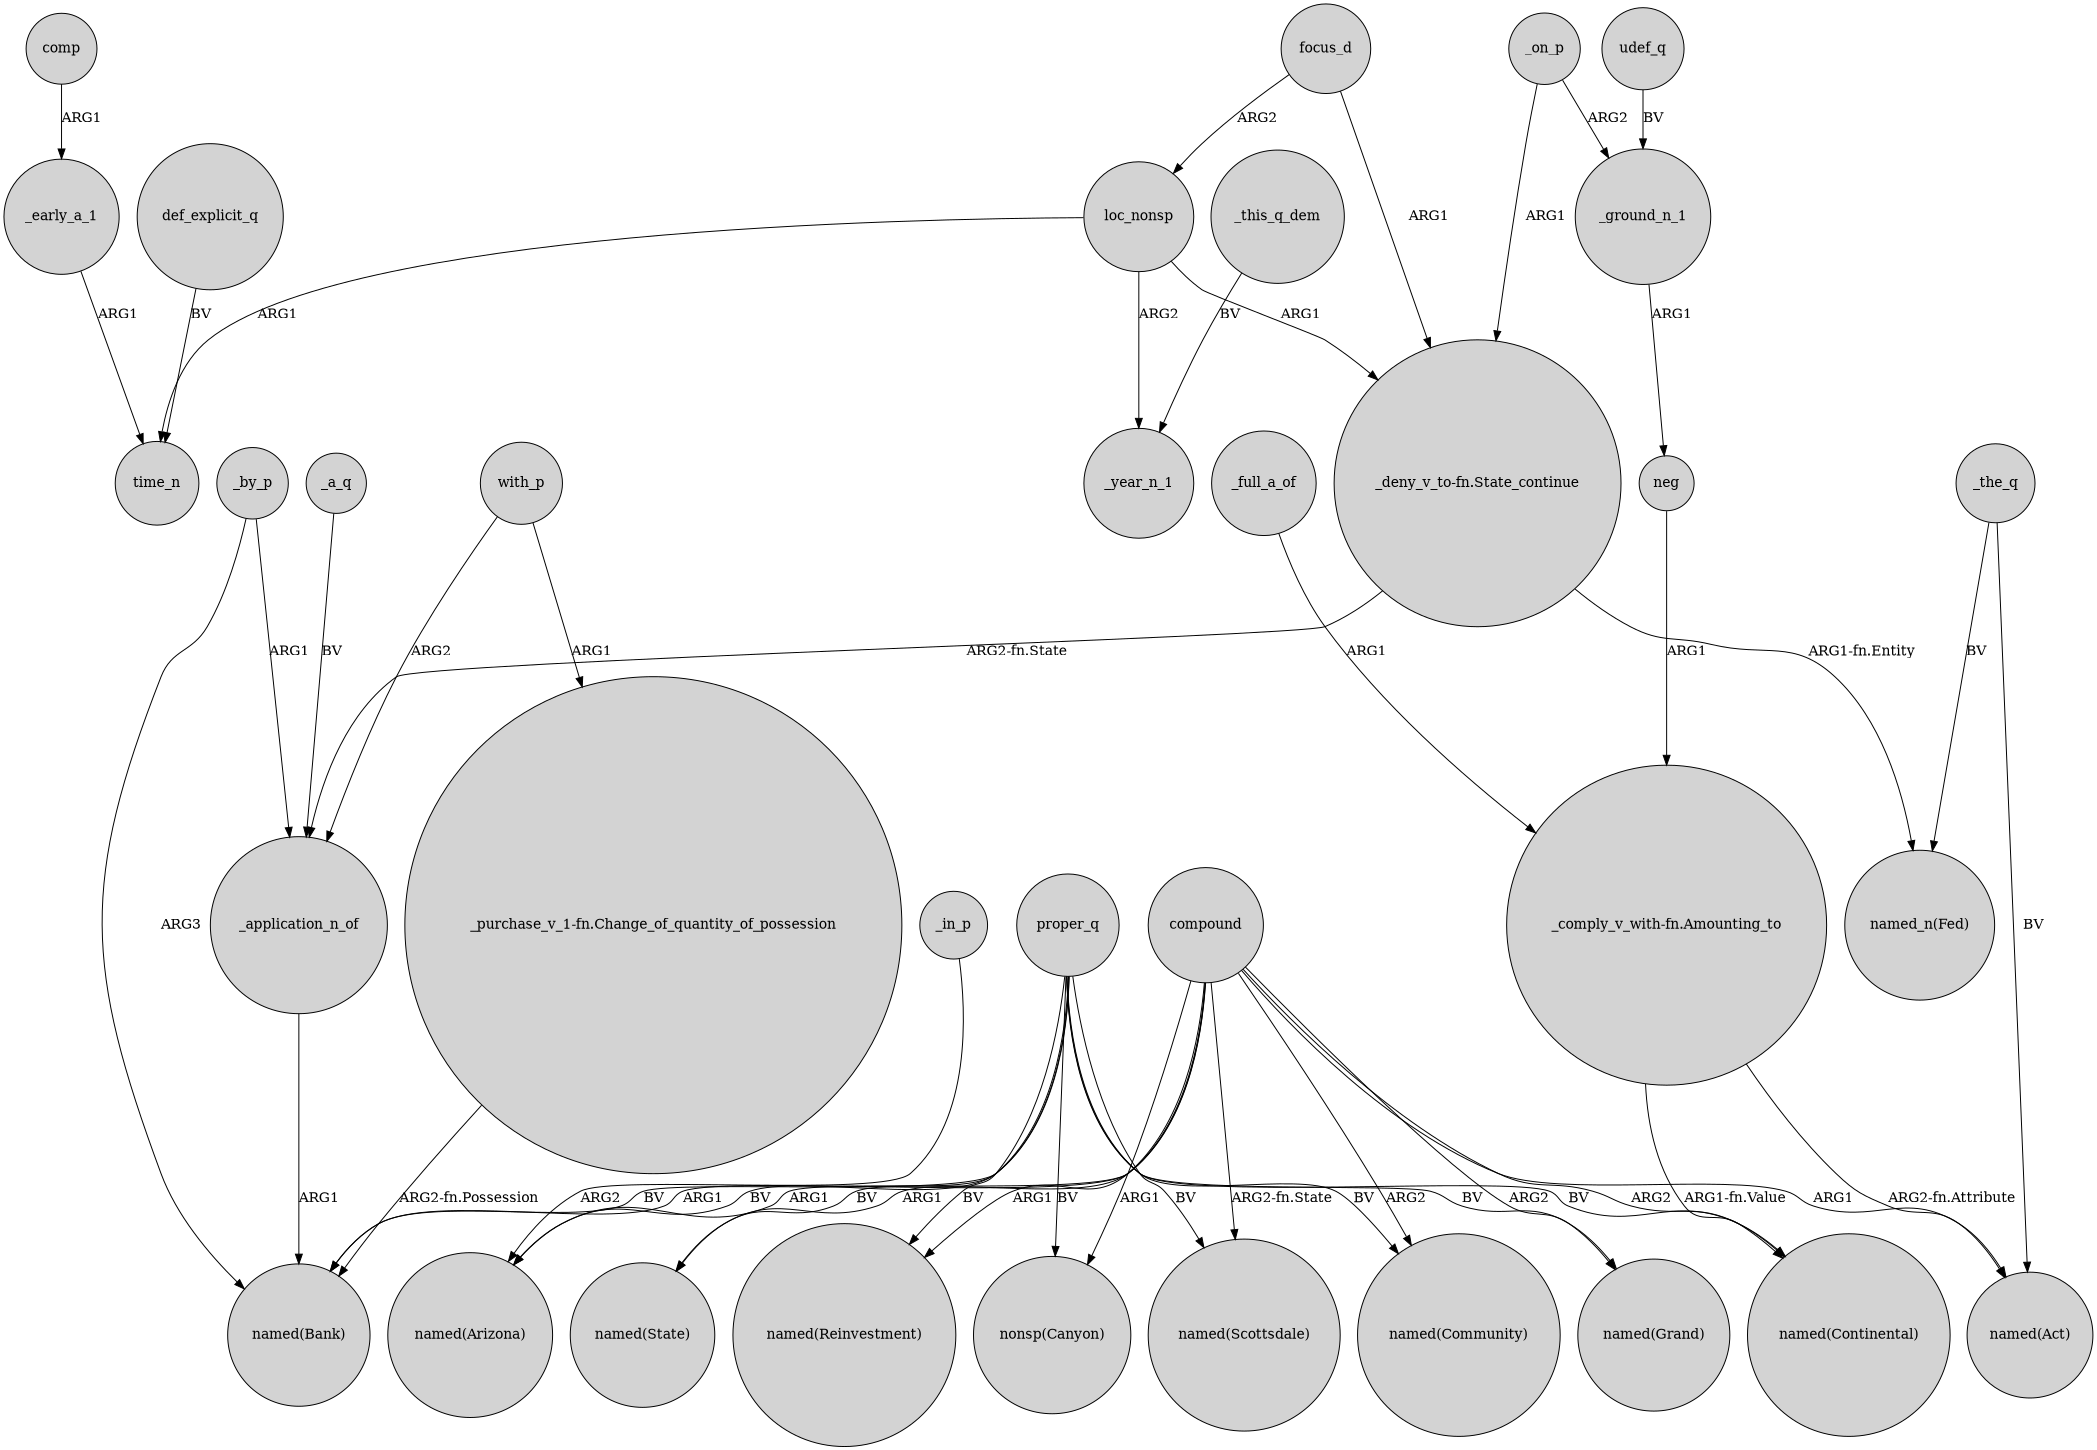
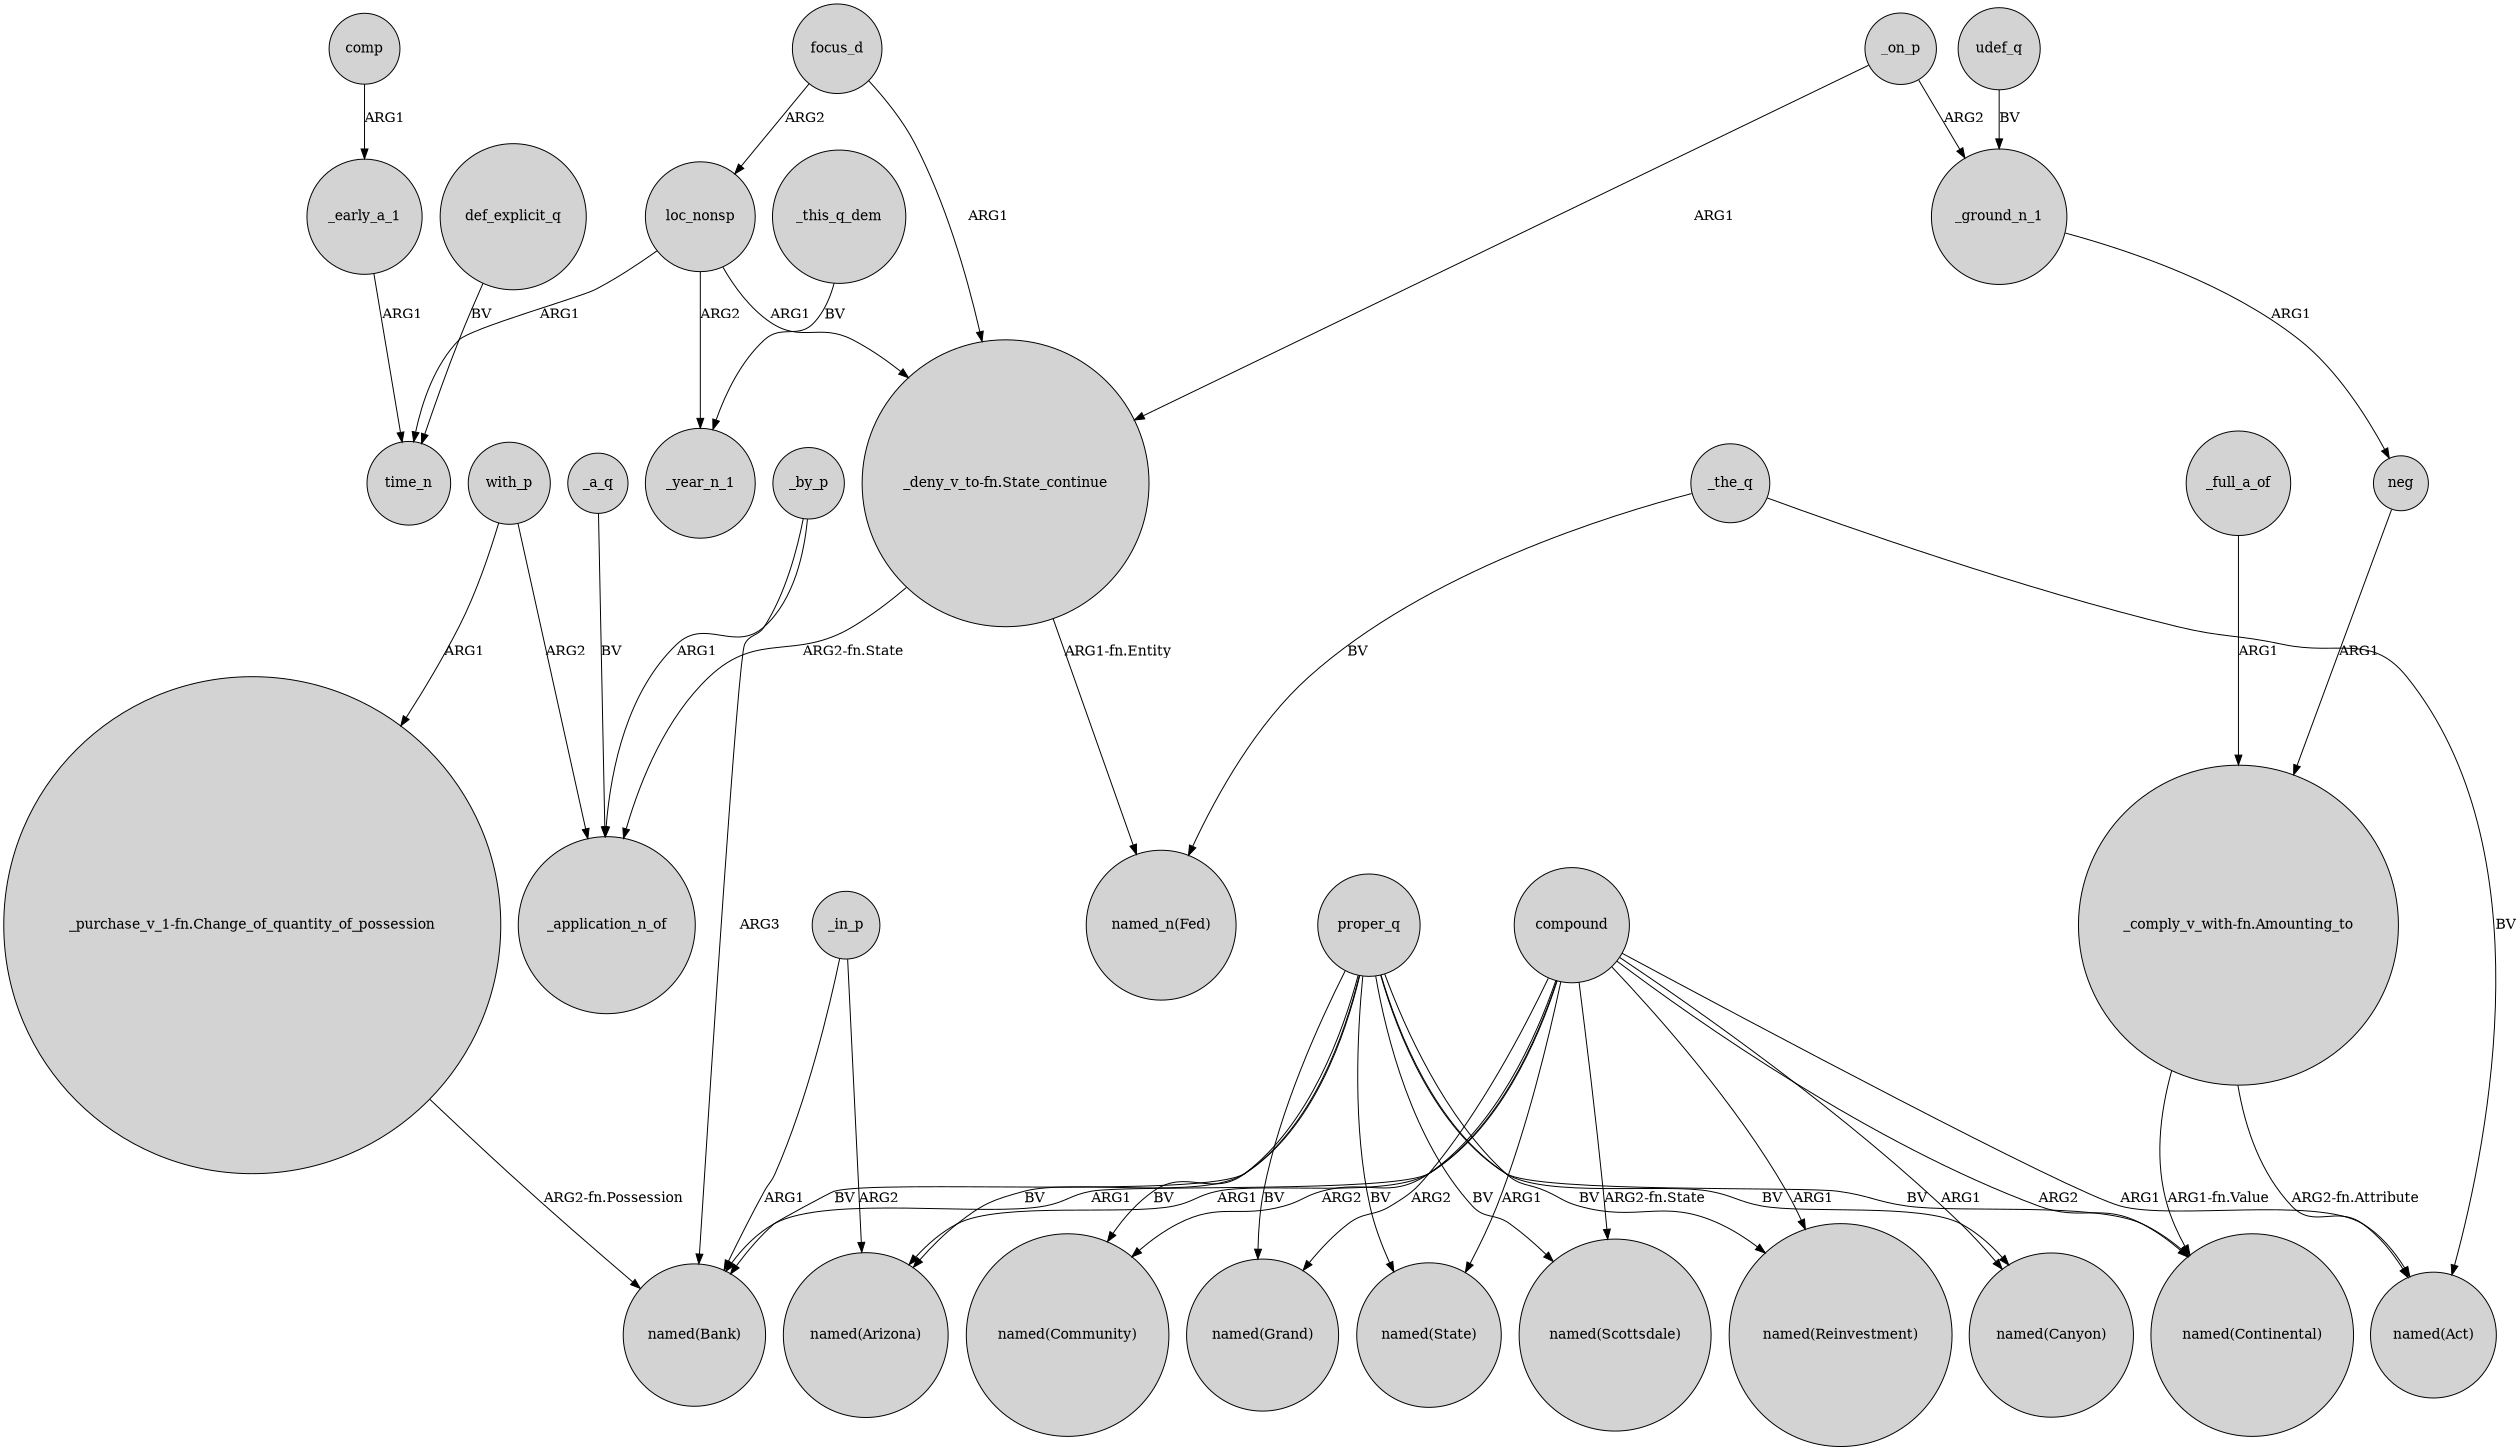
  digraph {
    node [shape=circle style=filled]
    _early_a_1
    time_n
    proper_q
    "named(Reinvestment)"
-   "named(Canyon)" [label="nonsp(Canyon)"]
+   "named(Canyon)"
    "named(Arizona)"
    "named(Community)"
    "named(Continental)"
    "named(Bank)"
    "named(State)"
    "named(Grand)"
    "named(Scottsdale)"
    compound
    "named(Act)"
    _a_q
    _application_n_of
    _by_p
    focus_d
    "_deny_v_to-fn.State_continue"
    loc_nonsp
    "named_n(Fed)"
    _year_n_1
    _the_q
    "_comply_v_with-fn.Amounting_to"
    _full_a_of
    comp
    with_p
    "_purchase_v_1-fn.Change_of_quantity_of_possession"
    _on_p
    _ground_n_1
    neg
    _in_p
    _this_q_dem
    udef_q
    def_explicit_q
    _early_a_1 -> time_n [label=ARG1]
    proper_q -> "named(Reinvestment)" [label=BV]
    proper_q -> "named(Canyon)" [label=BV]
    proper_q -> "named(Arizona)" [label=BV]
    proper_q -> "named(Community)" [label=BV]
    proper_q -> "named(Continental)" [label=BV]
    proper_q -> "named(Bank)" [label=BV]
    proper_q -> "named(State)" [label=BV]
    proper_q -> "named(Grand)" [label=BV]
    proper_q -> "named(Scottsdale)" [label=BV]
    compound -> "named(Reinvestment)" [label=ARG1]
    compound -> "named(Canyon)" [label=ARG1]
    compound -> "named(Arizona)" [label=ARG1]
    compound -> "named(Community)" [label=ARG2]
    compound -> "named(Continental)" [label=ARG2]
    compound -> "named(Bank)" [label=ARG1]
    compound -> "named(State)" [label=ARG1]
    compound -> "named(Grand)" [label=ARG2]
    compound -> "named(Scottsdale)" [label="ARG2-fn.State"]
    compound -> "named(Act)" [label=ARG1]
    _a_q -> _application_n_of [label=BV]
    _by_p -> "named(Bank)" [label=ARG3]
    _by_p -> _application_n_of [label=ARG1]
    focus_d -> "_deny_v_to-fn.State_continue" [label=ARG1]
    focus_d -> loc_nonsp [label=ARG2]
    "_deny_v_to-fn.State_continue" -> _application_n_of [label="ARG2-fn.State"]
    "_deny_v_to-fn.State_continue" -> "named_n(Fed)" [label="ARG1-fn.Entity"]
    loc_nonsp -> time_n [label=ARG1]
    loc_nonsp -> "_deny_v_to-fn.State_continue" [label=ARG1]
    loc_nonsp -> _year_n_1 [label=ARG2]
    _the_q -> "named(Act)" [label=BV]
    _the_q -> "named_n(Fed)" [label=BV]
    "_comply_v_with-fn.Amounting_to" -> "named(Continental)" [label="ARG1-fn.Value"]
    "_comply_v_with-fn.Amounting_to" -> "named(Act)" [label="ARG2-fn.Attribute"]
    _full_a_of -> "_comply_v_with-fn.Amounting_to" [label=ARG1]
    comp -> _early_a_1 [label=ARG1]
    with_p -> _application_n_of [label=ARG2]
    with_p -> "_purchase_v_1-fn.Change_of_quantity_of_possession" [label=ARG1]
    "_purchase_v_1-fn.Change_of_quantity_of_possession" -> "named(Bank)" [label="ARG2-fn.Possession"]
    _on_p -> "_deny_v_to-fn.State_continue" [label=ARG1]
    _on_p -> _ground_n_1 [label=ARG2]
    _ground_n_1 -> neg [label=ARG1]
    neg -> "_comply_v_with-fn.Amounting_to" [label=ARG1]
    _in_p -> "named(Arizona)" [label=ARG2]
-   _application_n_of -> "named(Bank)" [label=ARG1]
+   _in_p -> "named(Bank)" [label=ARG1]
    _this_q_dem -> _year_n_1 [label=BV]
    udef_q -> _ground_n_1 [label=BV]
    def_explicit_q -> time_n [label=BV]
  }
